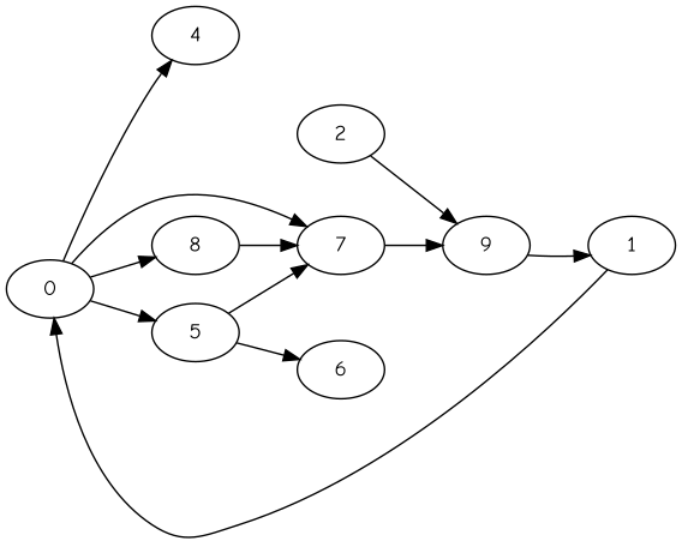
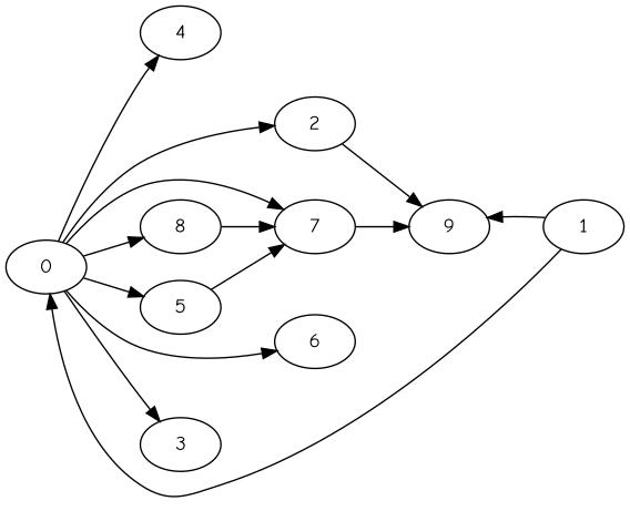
  digraph {
    "Duplicate states"=0
    GraphType=F_J
    "Max states in OPEN"=0
    Modes="120000ms; topo-ordered tasks, ; Pruning: task equivalence, fixed order ready list, ; F-value: ; Optimisation: best schedule length (SL) optimisation on equal, "
    NumberOfTasks=10
    "Pruned using list schedule length"=1762
    "States removed from OPEN"=0
    TargetSystem="Homogeneous-2"
    "Time to schedule (ms)"=203
    "Total idle time"=61
    "Total schedule length"=60
    "Total sequential time"=60
    "Total states created"=3038
    fontname="Comic Neue"
    rankdir=LR
    node [Processor=0 Weight=5 fontname="Comic Neue"]
    edge [Weight=40 fontname="Comic Neue"]
    0 ["Finish time"=5 "Start time"=0]
    4 ["Finish time"=13 "Start time"=5 Weight=8]
    2 ["Finish time"=23 "Start time"=15 Weight=8]
    7 ["Finish time"=31 "Start time"=23 Weight=8]
    6 ["Finish time"=38 "Start time"=31 Weight=7]
    5 ["Finish time"=43 "Start time"=38]
    8 ["Finish time"=52 "Start time"=43 Weight=9]
+   3 ["Finish time"=55 "Start time"=52 Weight=3]
    1 ["Finish time"=15 "Start time"=13 Weight=2]
    9 ["Finish time"=60 "Start time"=55]
    0 -> 4 [Weight=20]
+   0 -> 2 [Weight=13]
    0 -> 7 [Weight=47]
-   5 -> 6 [Weight=67]
+   0 -> 6 [Weight=67]
    0 -> 5 [Weight=13]
    0 -> 8 [Weight=27]
+   0 -> 3 [Weight=47]
    2 -> 9
    7 -> 9
    5 -> 7
    8 -> 7 [Weight=34]
    1 -> 0
-   9 -> 1 [Weight=47]
+   1 -> 9 [Weight=47]
  }
